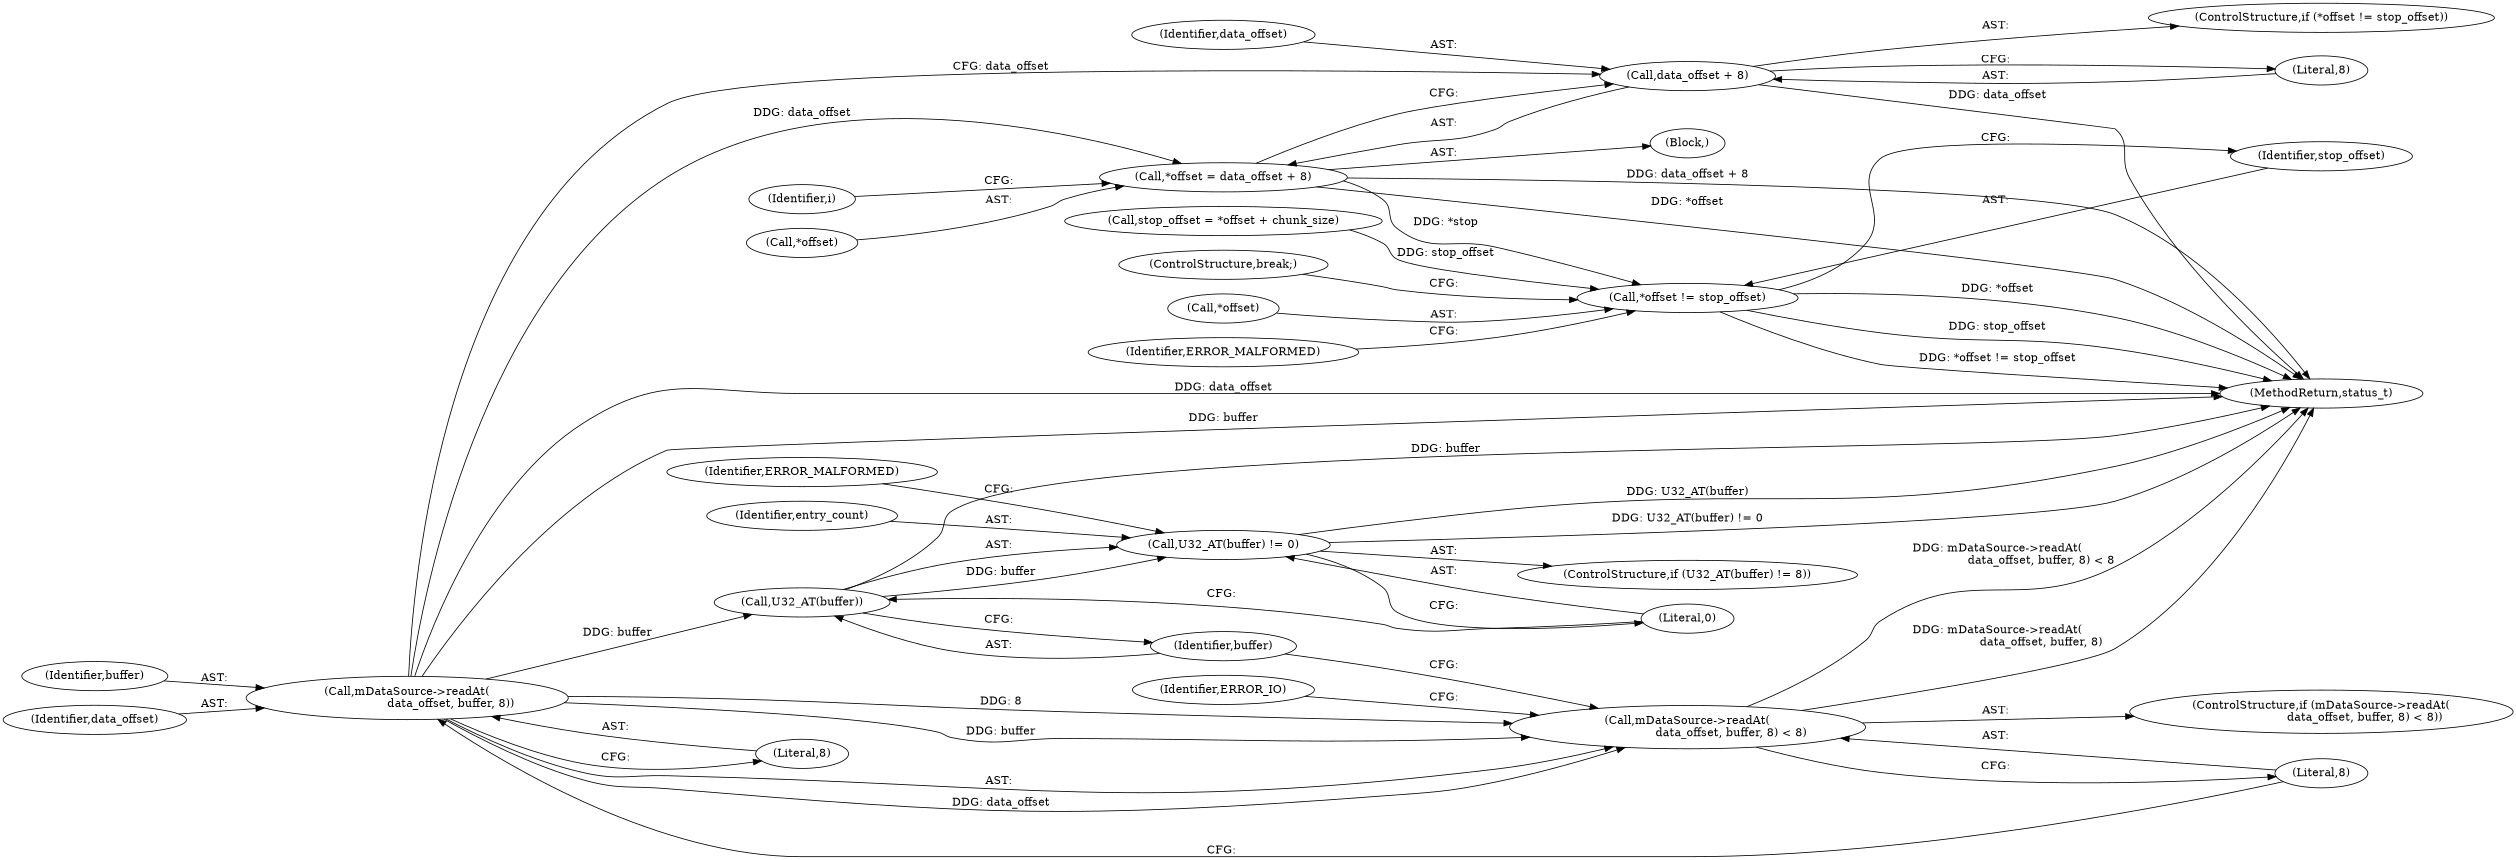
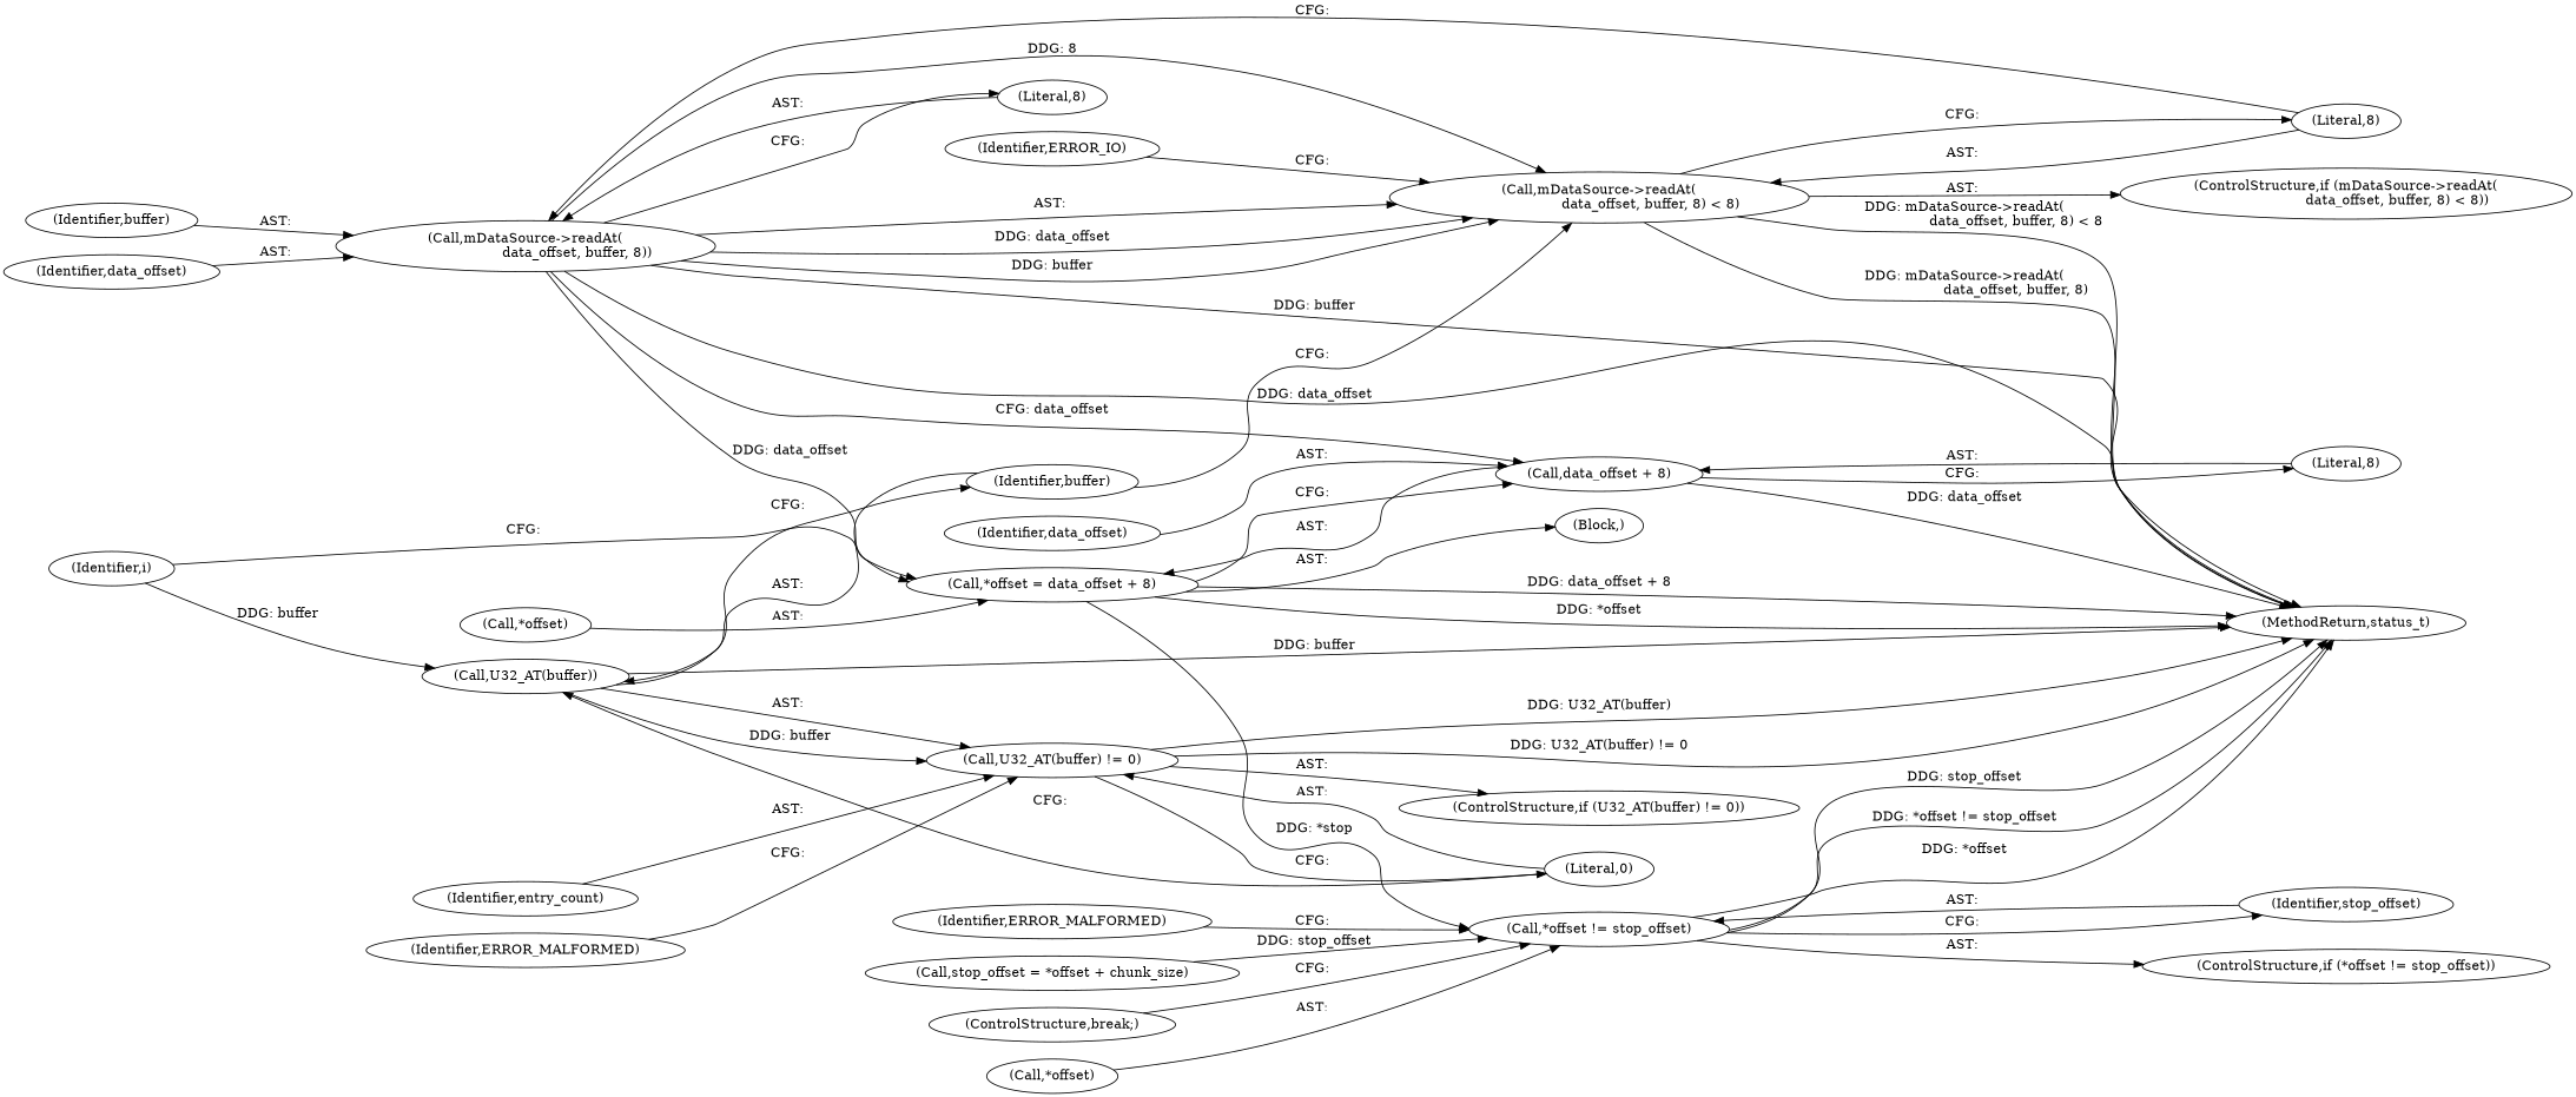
  digraph {
    rankdir=LR
    n1 [label="(Call,mDataSource->readAt(\n                        data_offset, buffer, 8))"]
    n2 [label="(Call,mDataSource->readAt(\n                        data_offset, buffer, 8) < 8)"]
    n3 [label="(Call,U32_AT(buffer))"]
    n4 [label="(Call,*offset = data_offset + 8)"]
    n5 [label="(Call,data_offset + 8)"]
    n6 [label="(Literal,8)"]
    n7 [label="(MethodReturn,status_t)"]
    n8 [label="(ControlStructure,if (mDataSource->readAt(\n                        data_offset, buffer, 8) < 8))"]
    n9 [label="(Literal,8)"]
    n10 [label="(Call,U32_AT(buffer) != 0)"]
    n11 [label="(Identifier,buffer)"]
    n12 [label="(Call,*offset != stop_offset)"]
    n13 [label="(Block,)"]
    n14 [label="(Literal,8)"]
    n15 [label="(Literal,0)"]
-   n16 [label="(ControlStructure,if (U32_AT(buffer) != 8))"]
+   n16 [label="(ControlStructure,if (U32_AT(buffer) != 0))"]
    n17 [label="(Identifier,stop_offset)"]
    n18 [label="(ControlStructure,if (*offset != stop_offset))"]
    n19 [label="(Identifier,buffer)"]
    n20 [label="(Call,*offset)"]
    n21 [label="(Identifier,ERROR_MALFORMED)"]
    n22 [label="(Identifier,ERROR_MALFORMED)"]
    n23 [label="(Call,stop_offset = *offset + chunk_size)"]
    n24 [label="(Identifier,data_offset)"]
    n25 [label="(Identifier,entry_count)"]
    n26 [label="(Identifier,i)"]
    n27 [label="(Call,*offset)"]
    n28 [label="(Identifier,ERROR_IO)"]
    n29 [label="(Identifier,data_offset)"]
    n30 [label="(ControlStructure,break;)"]
    n1 -> n2 [label="AST: "]
    n1 -> n2 [label="DDG: data_offset"]
    n1 -> n2 [label="DDG: buffer"]
    n1 -> n2 [label="DDG: 8"]
-   n1 -> n3 [label="DDG: buffer"]
+   n26 -> n3 [label="DDG: buffer"]
    n1 -> n4 [label="DDG: data_offset"]
    n1 -> n5 [label="CFG: data_offset"]
    n1 -> n6 [label="CFG: "]
    n1 -> n7 [label="DDG: data_offset"]
    n1 -> n7 [label="DDG: buffer"]
    n2 -> n7 [label="DDG: mDataSource->readAt(\n                        data_offset, buffer, 8) < 8"]
    n2 -> n7 [label="DDG: mDataSource->readAt(\n                        data_offset, buffer, 8)"]
    n2 -> n8 [label="AST: "]
    n2 -> n9 [label="CFG: "]
    n3 -> n7 [label="DDG: buffer"]
    n3 -> n10 [label="AST: "]
    n3 -> n10 [label="DDG: buffer"]
    n3 -> n11 [label="CFG: "]
    n4 -> n5 [label="CFG: "]
    n4 -> n7 [label="DDG: data_offset + 8"]
    n4 -> n7 [label="DDG: *offset"]
    n4 -> n12 [label="DDG: *stop"]
    n4 -> n13 [label="AST: "]
    n5 -> n4 [label="AST: "]
    n5 -> n7 [label="DDG: data_offset"]
    n5 -> n14 [label="CFG: "]
    n6 -> n1 [label="AST: "]
    n9 -> n1 [label="CFG: "]
    n9 -> n2 [label="AST: "]
    n10 -> n7 [label="DDG: U32_AT(buffer) != 0"]
    n10 -> n7 [label="DDG: U32_AT(buffer)"]
    n10 -> n15 [label="CFG: "]
    n10 -> n16 [label="AST: "]
    n11 -> n2 [label="CFG: "]
    n11 -> n3 [label="AST: "]
    n12 -> n7 [label="DDG: *offset"]
    n12 -> n7 [label="DDG: stop_offset"]
    n12 -> n7 [label="DDG: *offset != stop_offset"]
    n12 -> n17 [label="CFG: "]
-   n5 -> n18 [label="AST: "]
+   n12 -> n18 [label="AST: "]
    n14 -> n5 [label="AST: "]
    n15 -> n3 [label="CFG: "]
    n15 -> n10 [label="AST: "]
    n17 -> n12 [label="AST: "]
    n19 -> n1 [label="AST: "]
    n20 -> n12 [label="AST: "]
    n21 -> n12 [label="CFG: "]
    n22 -> n10 [label="CFG: "]
    n23 -> n12 [label="DDG: stop_offset"]
    n24 -> n5 [label="AST: "]
    n25 -> n10 [label="AST: "]
    n26 -> n4 [label="CFG: "]
    n27 -> n4 [label="AST: "]
    n28 -> n2 [label="CFG: "]
    n29 -> n1 [label="AST: "]
    n30 -> n12 [label="CFG: "]
  }
